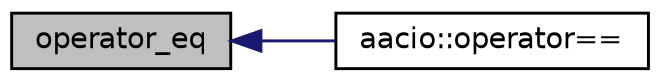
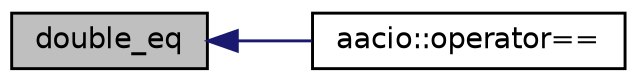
  digraph {
    rankdir=LR
    node [color=black fontname=Helvetica fontsize=10 shape=record style=filled]
-   n1 [fillcolor=grey75 fontcolor=black height=0.2 label=operator_eq width=0.4]
+   n1 [fillcolor=grey75 fontcolor=black height=0.2 label=double_eq width=0.4]
    n2 [fillcolor=white height=0.2 label="aacio::operator==" width=0.4]
    n1 -> n2 [color=midnightblue dir=back fontname=Helvetica fontsize=10 labelfontname=Helvetica labelfontsize=10 style=solid]
  }
